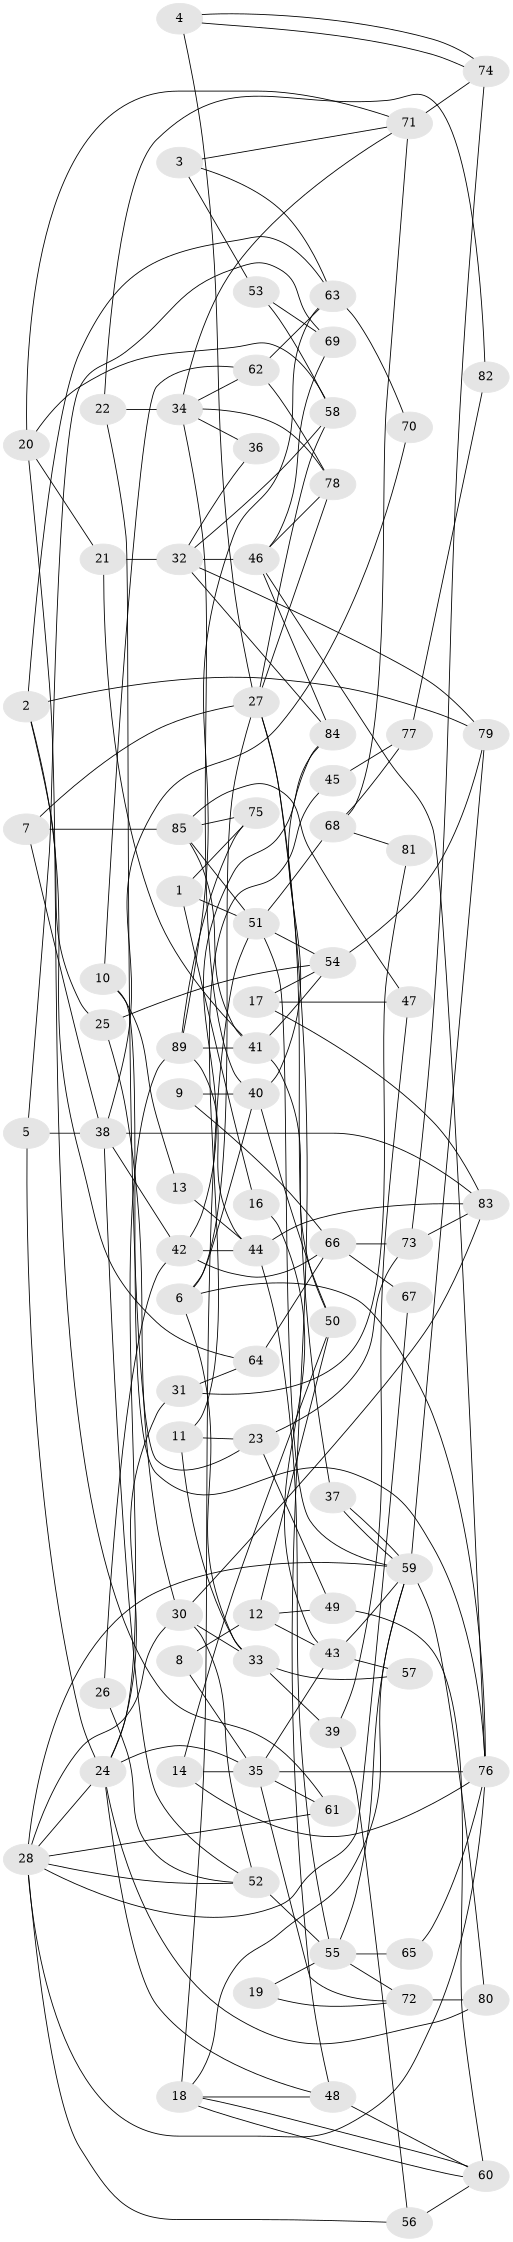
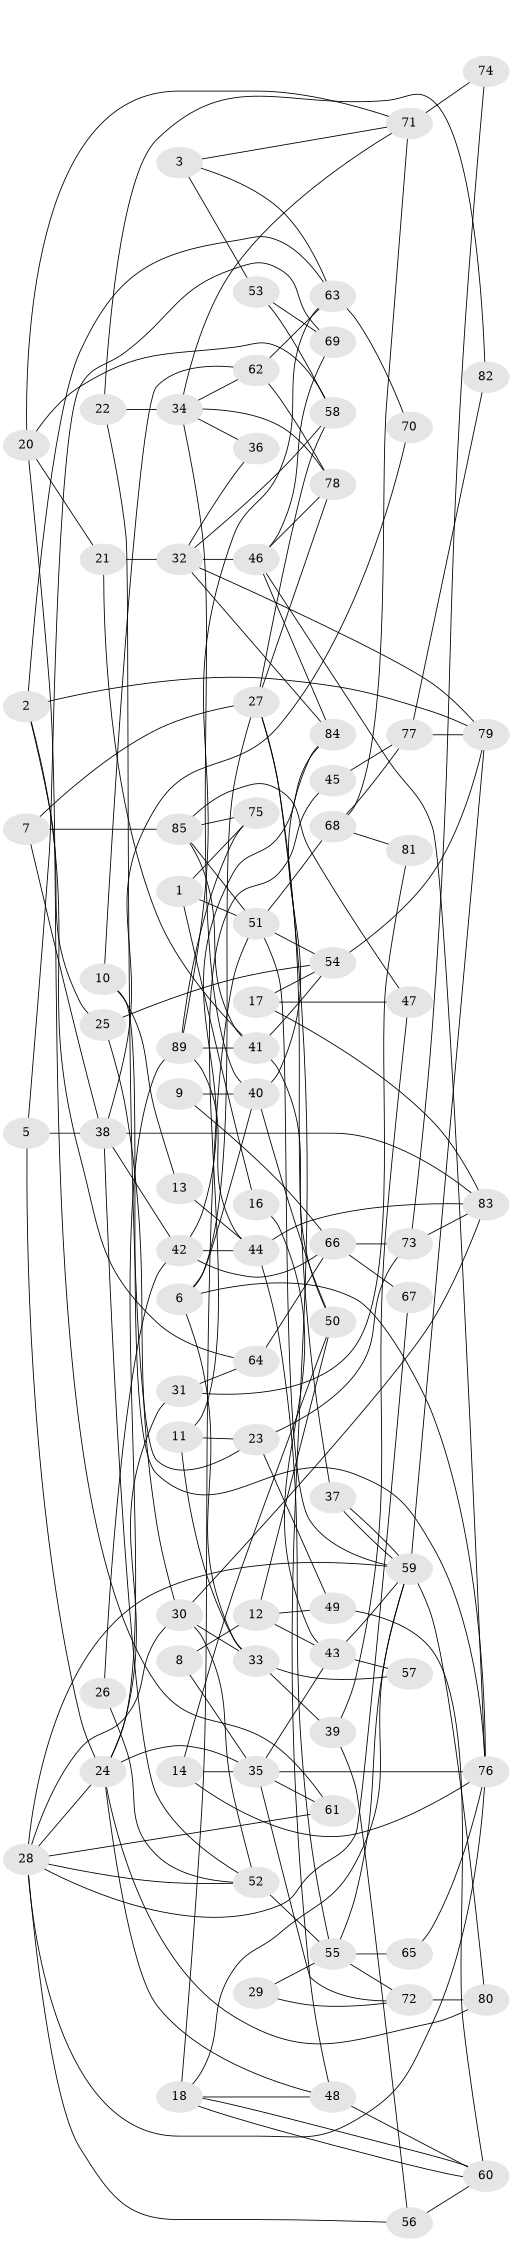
  graph {
    rankdir=LR
    node [color=gray90 style=filled]
    1
    16
    51
    75
    43
    54
    59
    68
    2
    25
    63
    64
    79
    30
    70
    66
    3
    53
    71
    69
    58
    74
-   4
    27
    48
    37
    78
    5
    24
    38
    35
    n32 [label=89]
    31
    80
    83
    42
    52
    6
    33
    40
    76
    39
    57
    50
    84
    7
    n47 [label=85]
    41
    47
    8
    12
    49
    72
    61
    9
    73
    67
    10
    13
    62
    44
    11
    23
    45
    77
    55
    14
    17
    18
    60
-   19
+   19 [label=29]
    65
    20
    21
    32
    36
    46
    22
    34
    82
    81
    26
    28
    56
    1 -- 16
    1 -- 51
    1 -- 75
    16 -- 43
    51 -- 54
    51 -- 59
    51 -- 68
    43 -- 59
    43 -- 57
    54 -- 79
    59 -- 79
    59 -- 80
    68 -- 71
    68 -- 77
    68 -- 81
    2 -- 25
    2 -- 63
    2 -- 64
    2 -- 79
    25 -- 54
    25 -- 30
    63 -- 70
    64 -- 66
    30 -- 83
    30 -- 52
    30 -- 33
    66 -- 73
    66 -- 67
    3 -- 63
    3 -- 53
    3 -- 71
    53 -- 69
    53 -- 58
    71 -- 74
-   4 -- 74
-   4 -- 74
-   4 -- 27
    27 -- 58
    27 -- 48
    27 -- 37
    27 -- 78
    48 -- 60
    37 -- 59
    37 -- 59
    5 -- 69
    5 -- 24
    5 -- 38
    24 -- 48
    24 -- 35
    24 -- n32
    24 -- 31
    24 -- 80
    38 -- 70
    38 -- 83
    38 -- 42
    38 -- 52
    35 -- 43
    35 -- 76
    35 -- 72
    35 -- 61
    n32 -- 75
    n32 -- 63
    n32 -- 41
    n32 -- 44
    31 -- 64
    31 -- 81
    42 -- 66
    42 -- 84
    42 -- 44
    52 -- 55
    6 -- 27
    6 -- 33
    6 -- 40
    6 -- 76
    33 -- 39
    33 -- 57
    40 -- 50
    40 -- 84
    39 -- 47
    39 -- 56
    7 -- 27
    7 -- 38
    7 -- n47
    n47 -- 51
    n47 -- 75
    n47 -- 41
    n47 -- 47
    41 -- 54
    41 -- 50
    8 -- 35
    8 -- 12
    12 -- 43
    12 -- 50
    12 -- 49
    49 -- 60
    72 -- 80
    9 -- 66
    9 -- 40
    73 -- 74
    73 -- 83
    10 -- 76
    10 -- 13
    10 -- 62
    13 -- 44
    62 -- 63
    62 -- 78
    44 -- 83
    44 -- 55
    11 -- 33
    11 -- 23
    11 -- 45
    23 -- 49
    23 -- 73
    45 -- 77
+   77 -- 79
    77 -- 82
    55 -- 59
    55 -- 72
    55 -- 65
    14 -- 35
    14 -- 76
    14 -- 50
    17 -- 54
    17 -- 83
    17 -- 47
    18 -- 51
    18 -- 59
    18 -- 48
    18 -- 60
    18 -- 60
    19 -- 72
    19 -- 55
    65 -- 76
    20 -- 71
    20 -- 58
    20 -- 61
    20 -- 21
    21 -- 41
    21 -- 32
    32 -- 79
    32 -- 58
    32 -- 84
    32 -- 36
    32 -- 46
    46 -- 69
    46 -- 78
    46 -- 76
    46 -- 84
    22 -- 23
    22 -- 34
    22 -- 82
    34 -- 71
    34 -- 78
    34 -- 40
    34 -- 62
    34 -- 36
    26 -- 42
    26 -- 52
    28 -- 59
    28 -- 30
    28 -- 24
    28 -- 52
    28 -- 76
    28 -- 61
    28 -- 67
    28 -- 56
    56 -- 60
  }
